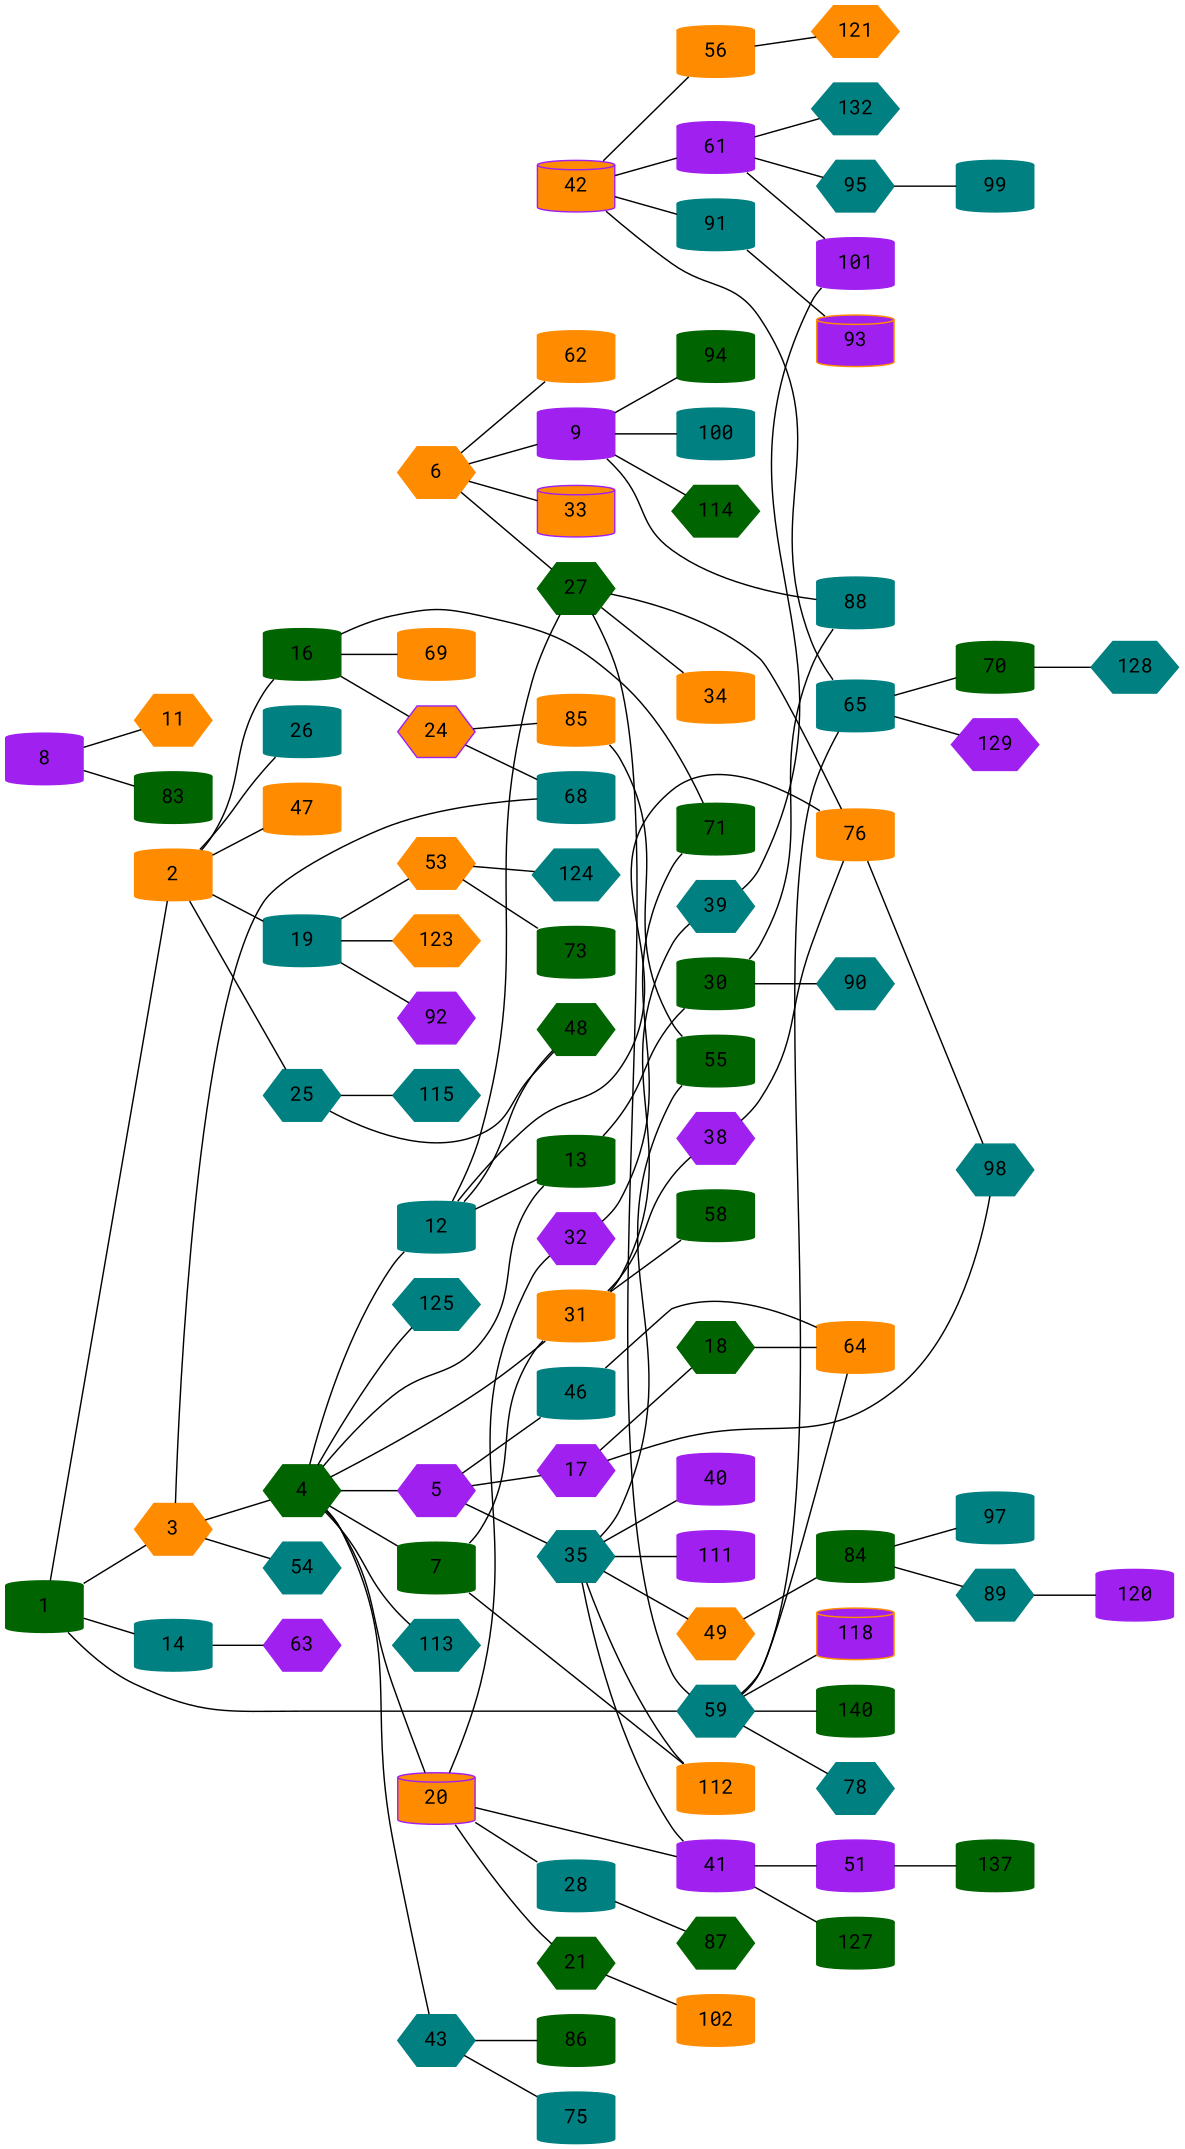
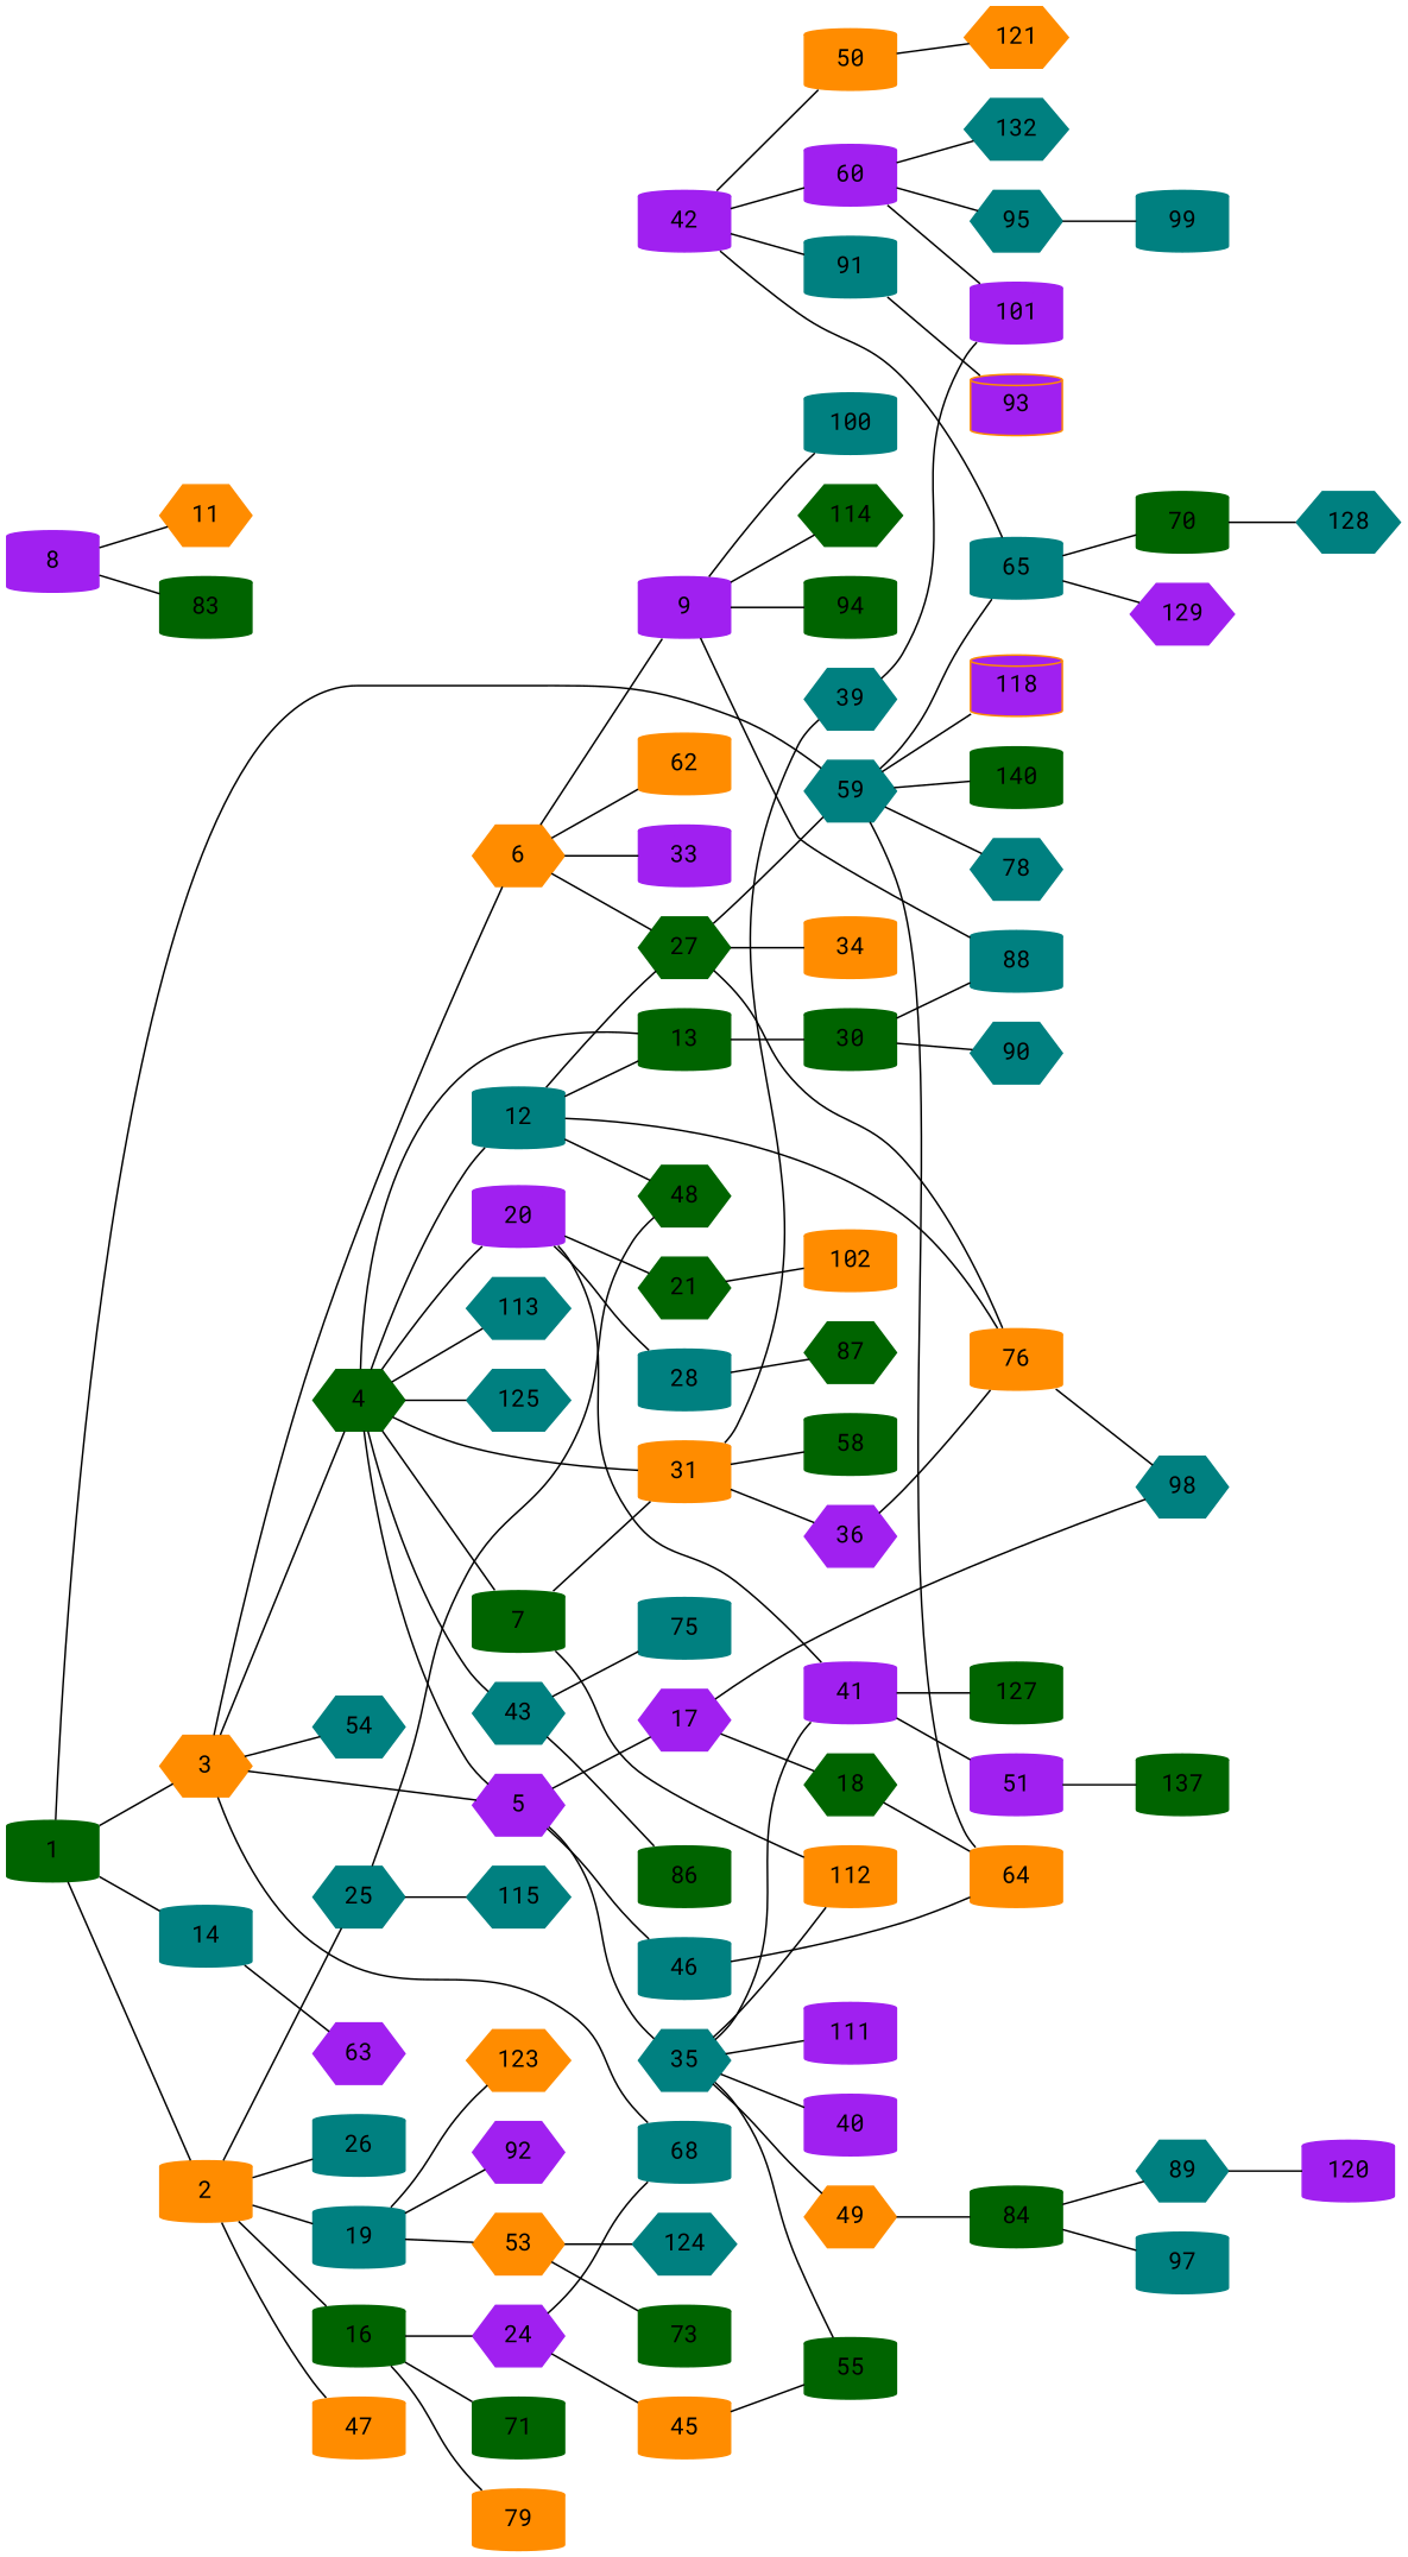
  graph {
    fontname="Roboto Mono"
    rankdir=LR
    node [color=teal fontname="Roboto Mono" shape=cylinder style=filled]
    edge [fontname="Roboto Mono"]
    2 [color=darkorange super="+15"]
    16 [color=darkgreen super="+108"]
    19 [super="+23"]
    25 [shape=hexagon super="+141"]
    26
    47 [color=darkorange]
    1 [color=darkgreen]
    3 [color=darkorange shape=hexagon super="+66"]
    14 [super="+29"]
    59 [shape=hexagon super="+81"]
    4 [color=darkgreen shape=hexagon super="+136"]
    5 [color=purple shape=hexagon super="+10"]
    6 [color=darkorange shape=hexagon]
    54 [shape=hexagon super="+77"]
    68 [super="+131"]
    63 [color=purple shape=hexagon]
    64 [color=darkorange super="+69"]
    65 [super="+109"]
    78 [shape=hexagon]
    118 [color=darkorange fillcolor=purple]
    140 [color=darkgreen]
-   24 [color=purple shape=hexagon super="+92" fillcolor=darkorange]
+   24 [color=purple shape=hexagon super="+92"]
    71 [color=darkgreen]
-   79 [color=darkorange label=69]
+   79 [color=darkorange]
    n25 [color=purple label=92 shape=hexagon]
    53 [color=darkorange shape=hexagon]
    123 [color=darkorange shape=hexagon]
    48 [color=darkgreen shape=hexagon]
    115 [shape=hexagon]
    7 [color=darkgreen super="+67"]
    12 [super="+57"]
    13 [color=darkgreen super="+74"]
-   20 [color=purple fillcolor=darkorange]
+   20 [color=purple]
    31 [color=darkorange super="+36"]
    43 [shape=hexagon super="+44"]
    113 [shape=hexagon]
    125 [shape=hexagon]
    17 [color=purple shape=hexagon]
    35 [shape=hexagon super="+37"]
    46 [super="+130"]
    9 [color=purple super="+22"]
    27 [color=darkgreen shape=hexagon super="+110"]
-   33 [color=purple super="+96" fillcolor=darkorange]
+   33 [color=purple super="+96"]
    62 [color=darkorange]
    112 [color=darkorange]
    76 [color=darkorange super="+133"]
    30 [color=darkgreen super="+72"]
    21 [color=darkgreen shape=hexagon super="+104"]
    28 [super="+85"]
-   32 [color=purple shape=hexagon]
    41 [color=purple super="+105"]
-   38 [color=purple shape=hexagon super="+117"]
+   38 [color=purple shape=hexagon super="+117" label=36]
    39 [shape=hexagon]
    58 [color=darkgreen]
    75
    86 [color=darkgreen]
    8 [color=purple]
    11 [color=darkorange shape=hexagon]
    83 [color=darkgreen]
    18 [color=darkgreen shape=hexagon super="+135"]
    98 [shape=hexagon]
    40 [color=purple super="+119"]
    49 [color=darkorange shape=hexagon super="+138"]
    55 [color=darkgreen super="+82"]
    111 [color=purple super="+126"]
    88 [super="+139"]
    94 [color=darkgreen]
    100
    114 [color=darkgreen shape=hexagon]
    34 [color=darkorange super="+107"]
-   42 [color=purple super="+50" fillcolor=darkorange]
-   56 [color=darkorange]
-   60 [color=purple super="+116" label=61]
+   42 [color=purple super="+50"]
+   56 [color=darkorange label=50]
+   60 [color=purple super="+116"]
    91
    90 [shape=hexagon]
-   45 [color=darkorange super="+80" label=85]
+   45 [color=darkorange super="+80"]
    73 [color=darkgreen]
    124 [shape=hexagon]
    102 [color=darkorange super="+134"]
    87 [color=darkgreen shape=hexagon]
    51 [color=purple super="+61"]
    127 [color=darkgreen]
    101 [color=purple]
    84 [color=darkgreen super="+122"]
    137 [color=darkgreen]
    121 [color=darkorange shape=hexagon]
    95 [shape=hexagon]
    132 [shape=hexagon]
    70 [color=darkgreen super="+103"]
    129 [color=purple shape=hexagon]
    93 [color=darkorange fillcolor=purple]
    89 [shape=hexagon]
    97
    99 [super="+106"]
    128 [shape=hexagon]
    120 [color=purple]
    2 -- 16
    2 -- 19
    2 -- 25
    2 -- 26
    2 -- 47
    16 -- 24
    16 -- 71
    16 -- 79
    19 -- n25
    19 -- 53
    19 -- 123
    25 -- 48
    25 -- 115
    1 -- 2
    1 -- 3
    1 -- 14
    1 -- 59
    3 -- 4
+   3 -- 5
+   3 -- 6
    3 -- 54
    3 -- 68
    14 -- 63
    59 -- 64
    59 -- 65
    59 -- 78
    59 -- 118
    59 -- 140
    4 -- 5
    4 -- 7
    4 -- 12
    4 -- 13
    4 -- 20 [weight=2]
    4 -- 31
    4 -- 43
    4 -- 113
    4 -- 125
    5 -- 17
    5 -- 35
    5 -- 46
    6 -- 9
    6 -- 27
    6 -- 33
    6 -- 62
    65 -- 70
    65 -- 129
    24 -- 68
    24 -- 45
    53 -- 73
    53 -- 124
    7 -- 31
    7 -- 112
    12 -- 48
    12 -- 13
    12 -- 27
    12 -- 76
    13 -- 30
    20 -- 21
    20 -- 28
-   20 -- 32
    20 -- 41
    31 -- 38
    31 -- 39
    31 -- 58
    43 -- 75
    43 -- 86
    17 -- 18
    17 -- 98
    35 -- 112
    35 -- 41
    35 -- 40
    35 -- 49
    35 -- 55
    35 -- 111
    46 -- 64
    9 -- 88
    9 -- 94
    9 -- 100
    9 -- 114
    27 -- 59
    27 -- 76
    27 -- 34
    76 -- 98
    30 -- 88
    30 -- 90
    21 -- 102
    28 -- 87
-   32 -- 71
    41 -- 51
    41 -- 127
    38 -- 76
    39 -- 101
    8 -- 11
    8 -- 83
    18 -- 64
    49 -- 84
    42 -- 65
    42 -- 56
    42 -- 60
    42 -- 91
    56 -- 121
    60 -- 101
    60 -- 95
    60 -- 132
    91 -- 93
    45 -- 55
    51 -- 137
    84 -- 89
    84 -- 97
    95 -- 99
    70 -- 128
    89 -- 120
  }
